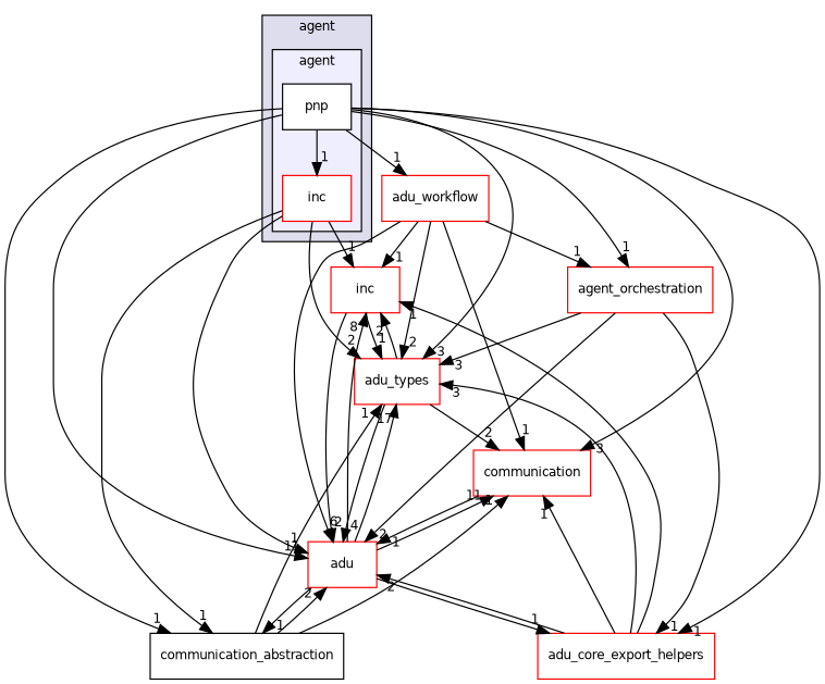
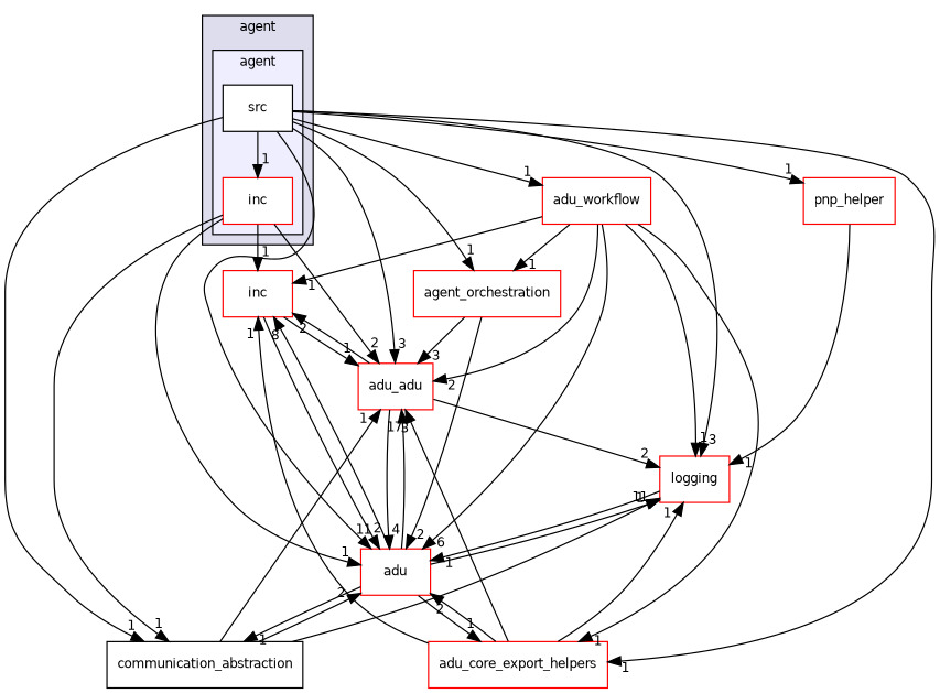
  digraph {
    compound=true
    node [color=red fillcolor=white fontname=Helvetica fontsize=10 shape=box style=filled]
    edge [headlabel=1 labeldistance=1.5 labelfontname=Helvetica labelfontsize=10]
    n1 [label=inc]
-   n2 [color=black label=pnp]
+   n2 [color=black label=src]
    n3 [label=inc]
-   n4 [label=adu_types]
+   n4 [label=adu_adu]
    n5 [color=black label=communication_abstraction]
    n6 [label=adu]
    n7 [label=adu_core_export_helpers]
-   n8 [label=communication]
+   n8 [label=logging]
    n9 [label=adu_workflow]
+   n10 [label=pnp_helper]
    n11 [label=agent_orchestration]
    subgraph cluster_1 {
      bgcolor="#ddddee"
      fontname=Helvetica
      fontsize=10
      label=agent
      pencolor=black
      subgraph cluster_2 {
        bgcolor="#eeeeff"
        fontname=Helvetica
        fontsize=10
        label=agent
        pencolor=black
        n1
        n2
      }
    }
    n1 -> n3
    n1 -> n4 [headlabel=2]
    n1 -> n5
    n1 -> n6
    n2 -> n1
    n2 -> n4 [headlabel=3]
    n2 -> n5
    n2 -> n6 [headlabel=11]
    n2 -> n7
    n2 -> n8 [headlabel=3]
    n2 -> n9
+   n2 -> n10
    n2 -> n11
    n3 -> n4
    n3 -> n6 [headlabel=2]
    n4 -> n3 [headlabel=2]
    n4 -> n6 [headlabel=4]
    n4 -> n8 [headlabel=2]
    n5 -> n4
    n5 -> n6 [headlabel=2]
    n5 -> n8
    n6 -> n3 [headlabel=8]
    n6 -> n4 [headlabel=17]
    n6 -> n5
    n6 -> n7
    n6 -> n8 [headlabel=11]
    n7 -> n3
    n7 -> n4 [headlabel=3]
    n7 -> n6 [headlabel=2]
    n7 -> n8
    n8 -> n6
    n9 -> n3
    n9 -> n4 [headlabel=2]
    n9 -> n6 [headlabel=6]
-   n11 -> n7
+   n9 -> n7
    n9 -> n8
    n9 -> n11
+   n10 -> n8
    n11 -> n4 [headlabel=3]
    n11 -> n6 [headlabel=2]
  }
